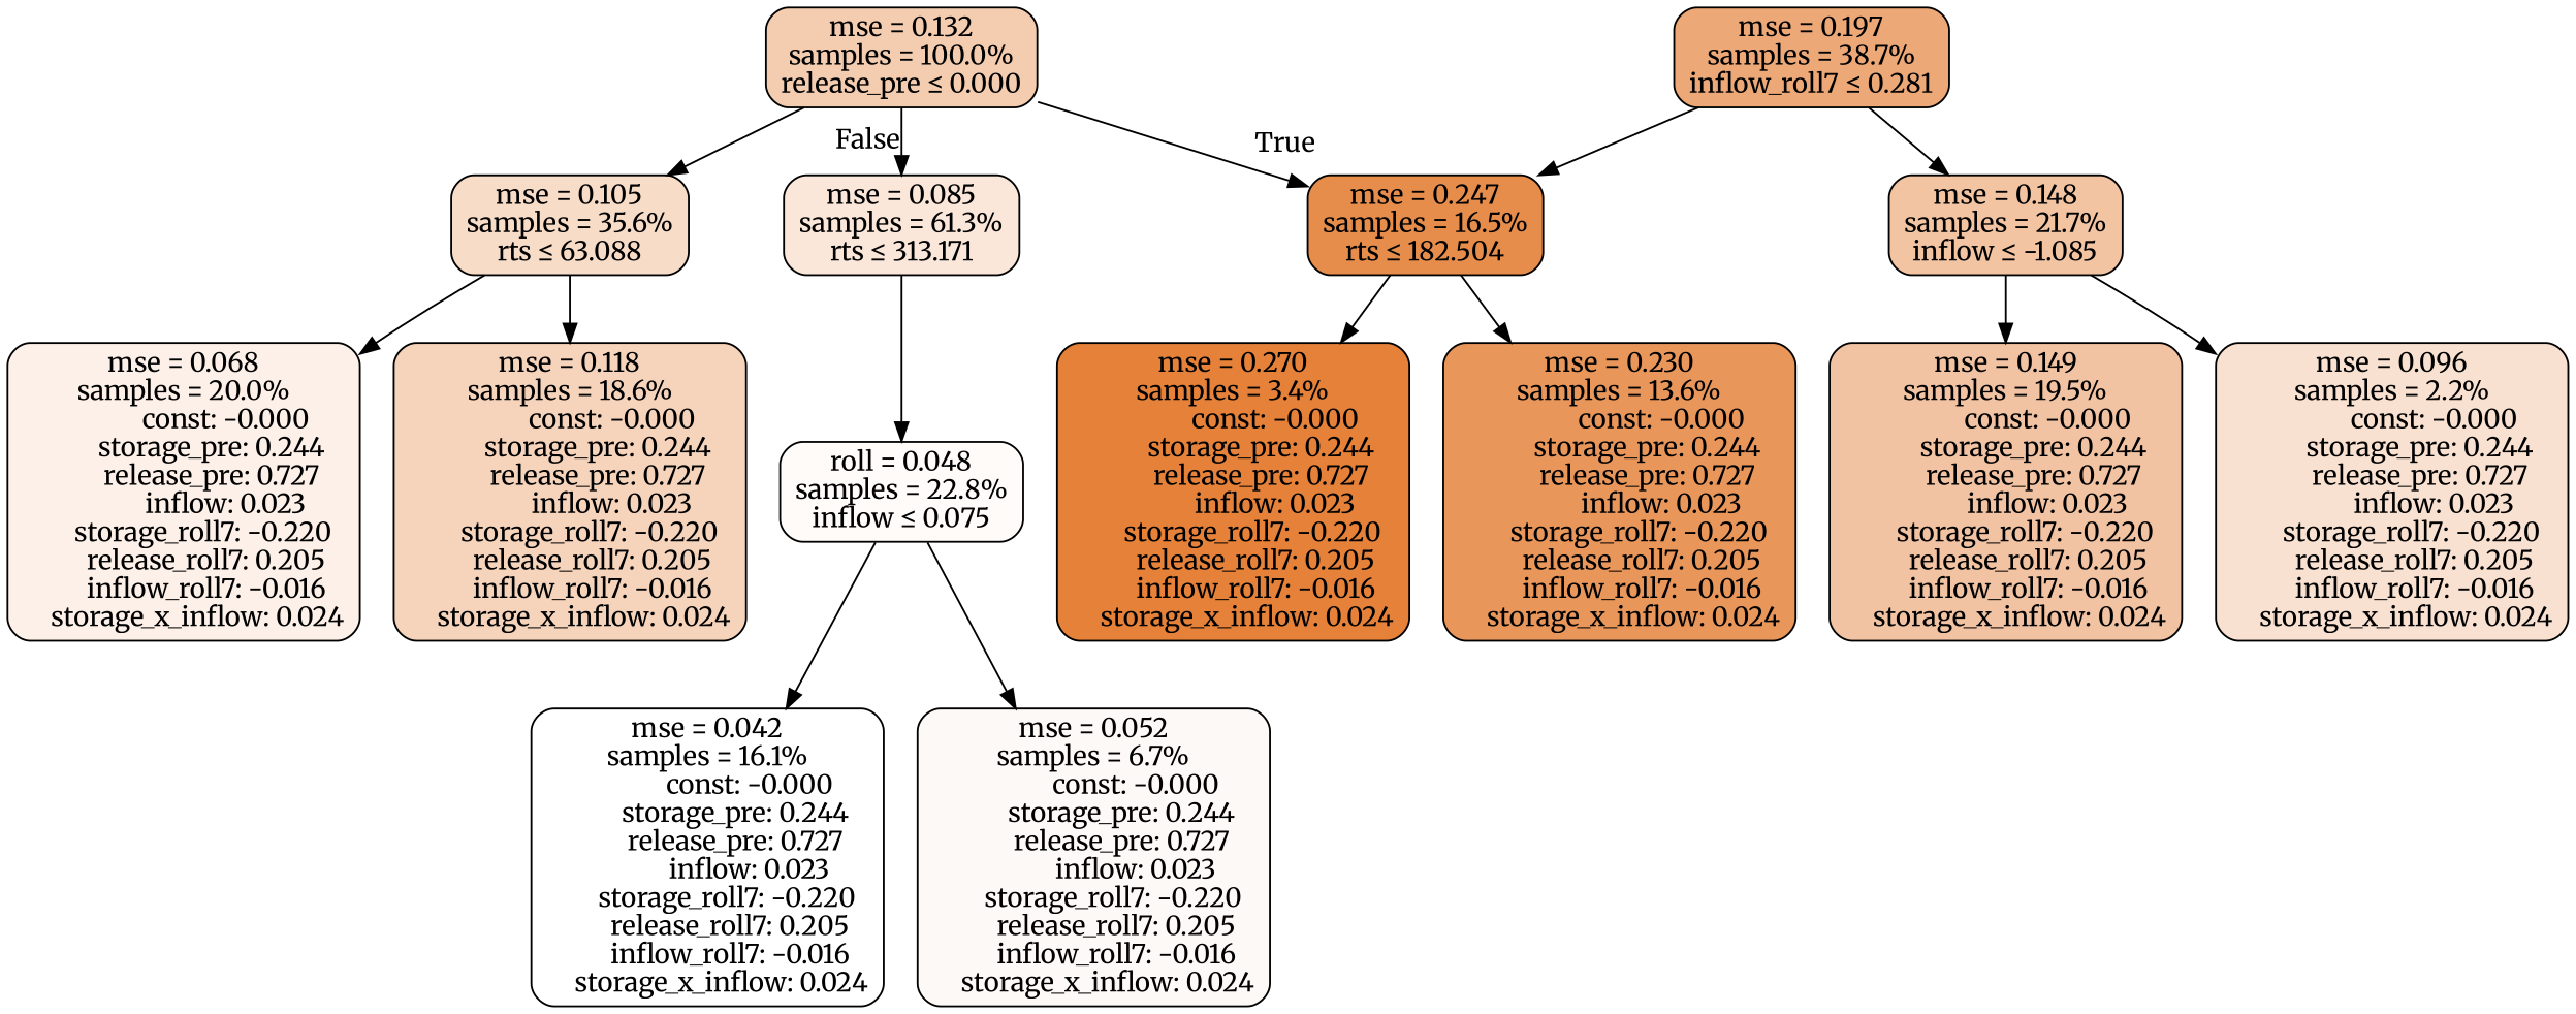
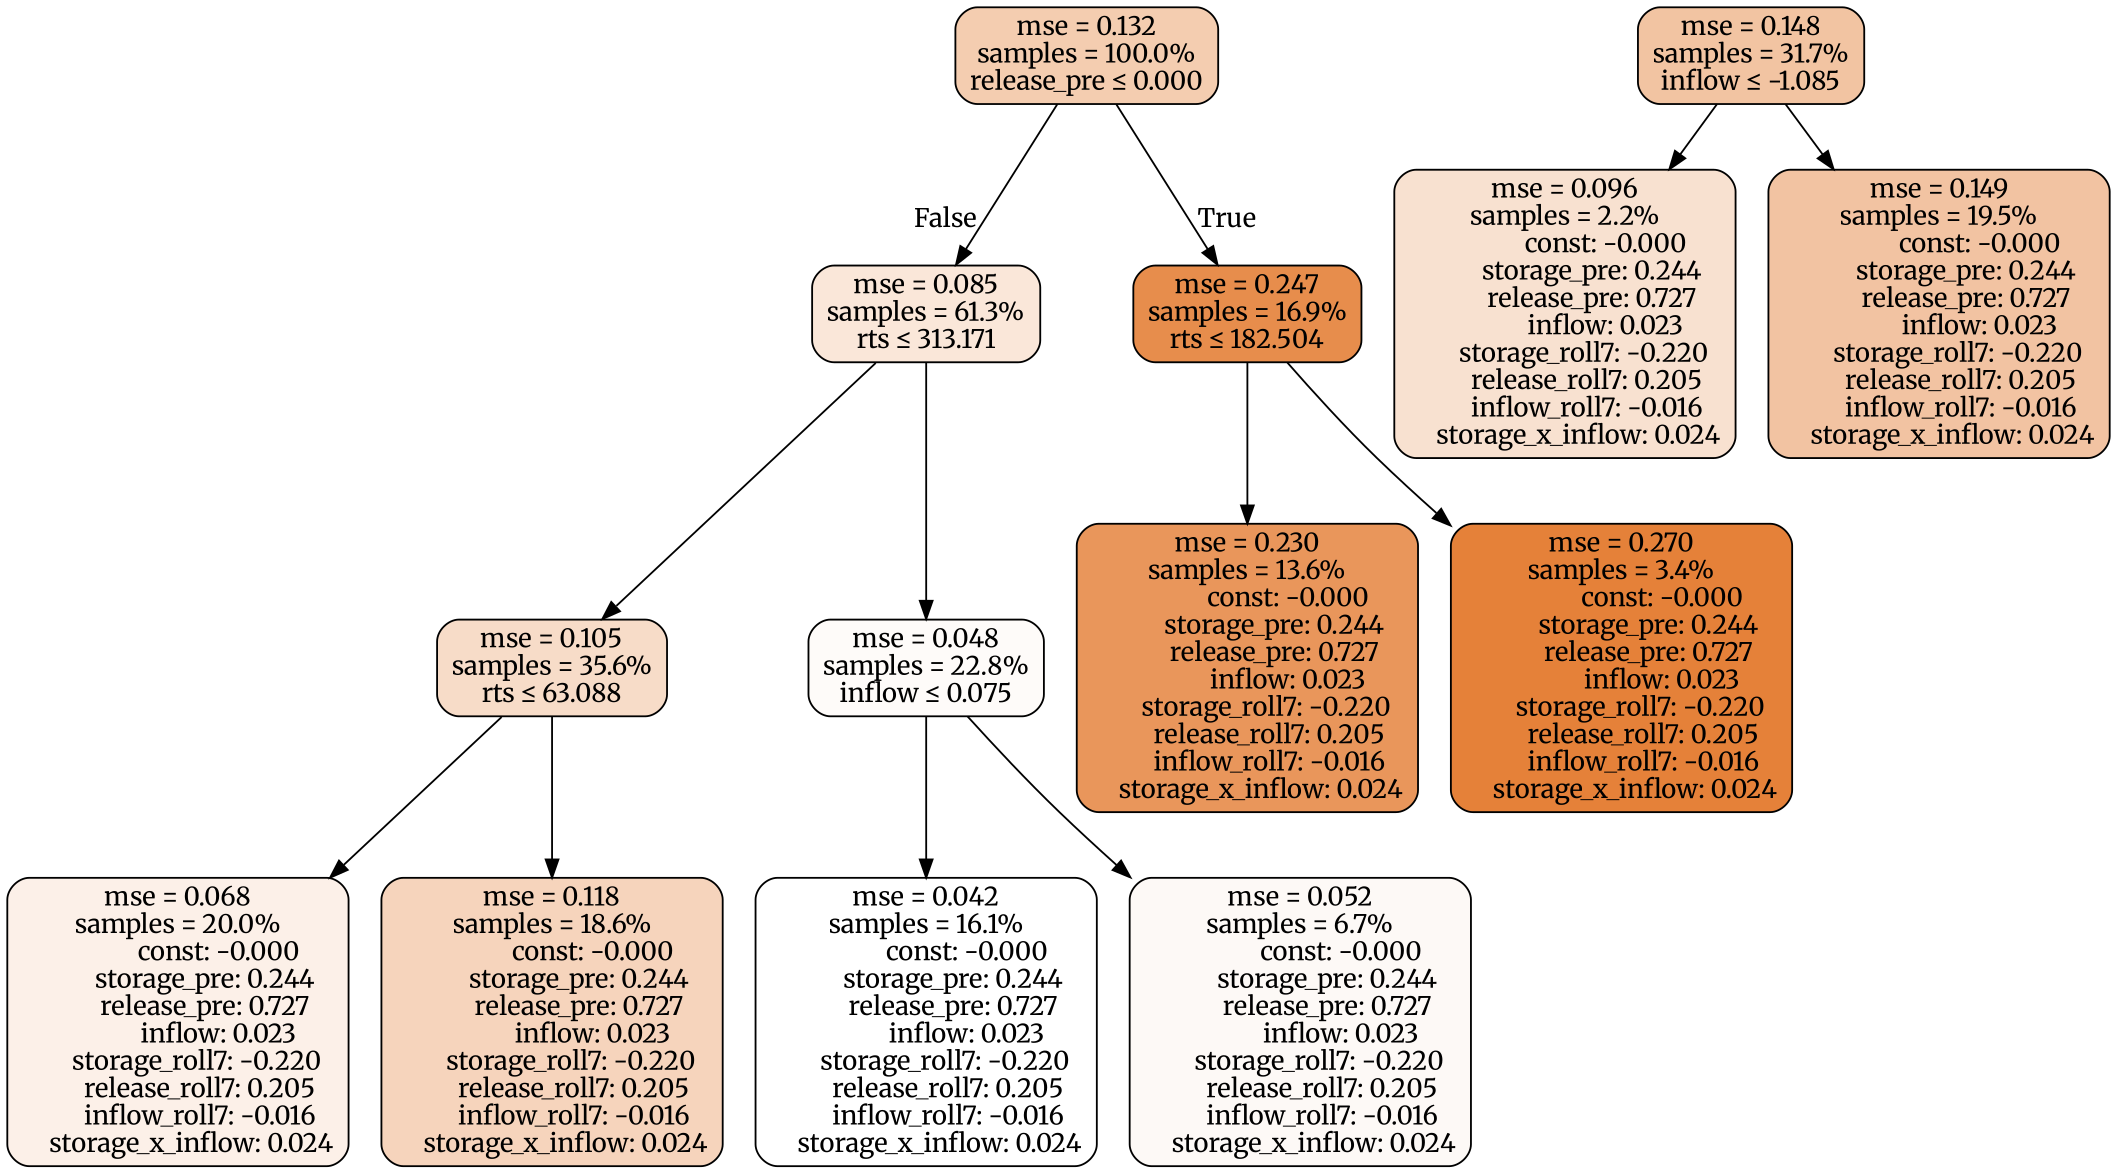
  digraph {
    fontname=Merriweather
    node [color=black fontname=Merriweather shape=rectangle style="filled, rounded"]
    edge [fontname=Merriweather]
    n1 [fillcolor="#f4cdb0" label="mse = 0.132\nsamples = 100.0%\nrelease_pre &le; 0.000"]
    n2 [fillcolor="#fae7d9" label="mse = 0.085\nsamples = 61.3%\nrts &le; 313.171"]
-   n3 [fillcolor="#e78d4c" label="mse = 0.247\nsamples = 16.5%\nrts &le; 182.504"]
+   n3 [fillcolor="#e78d4c" label="mse = 0.247\nsamples = 16.9%\nrts &le; 182.504"]
    n4 [fillcolor="#f7dcc8" label="mse = 0.105\nsamples = 35.6%\nrts &le; 63.088"]
-   n5 [fillcolor="#fefbf9" label="roll = 0.048\nsamples = 22.8%\ninflow &le; 0.075"]
-   n6 [fillcolor="#eda877" label="mse = 0.197\nsamples = 38.7%\ninflow_roll7 &le; 0.281"]
-   n7 [fillcolor="#f2c4a2" label="mse = 0.148\nsamples = 21.7%\ninflow &le; -1.085"]
+   n5 [fillcolor="#fefbf9" label="mse = 0.048\nsamples = 22.8%\ninflow &le; 0.075"]
+   n7 [fillcolor="#f2c4a2" label="mse = 0.148\nsamples = 31.7%\ninflow &le; -1.085"]
    n8 [fillcolor="#fcf0e8" label="mse = 0.068\nsamples = 20.0%\n               const: -0.000\n          storage_pre: 0.244\n          release_pre: 0.727\n               inflow: 0.023\n       storage_roll7: -0.220\n        release_roll7: 0.205\n        inflow_roll7: -0.016\n     storage_x_inflow: 0.024"]
    n9 [fillcolor="#f6d4bc" label="mse = 0.118\nsamples = 18.6%\n               const: -0.000\n          storage_pre: 0.244\n          release_pre: 0.727\n               inflow: 0.023\n       storage_roll7: -0.220\n        release_roll7: 0.205\n        inflow_roll7: -0.016\n     storage_x_inflow: 0.024"]
    n10 [fillcolor="#ffffff" label="mse = 0.042\nsamples = 16.1%\n               const: -0.000\n          storage_pre: 0.244\n          release_pre: 0.727\n               inflow: 0.023\n       storage_roll7: -0.220\n        release_roll7: 0.205\n        inflow_roll7: -0.016\n     storage_x_inflow: 0.024"]
    n11 [fillcolor="#fdf9f6" label="mse = 0.052\nsamples = 6.7%\n               const: -0.000\n          storage_pre: 0.244\n          release_pre: 0.727\n               inflow: 0.023\n       storage_roll7: -0.220\n        release_roll7: 0.205\n        inflow_roll7: -0.016\n     storage_x_inflow: 0.024"]
    n12 [fillcolor="#f8e1d0" label="mse = 0.096\nsamples = 2.2%\n               const: -0.000\n          storage_pre: 0.244\n          release_pre: 0.727\n               inflow: 0.023\n       storage_roll7: -0.220\n        release_roll7: 0.205\n        inflow_roll7: -0.016\n     storage_x_inflow: 0.024"]
    n13 [fillcolor="#f2c3a2" label="mse = 0.149\nsamples = 19.5%\n               const: -0.000\n          storage_pre: 0.244\n          release_pre: 0.727\n               inflow: 0.023\n       storage_roll7: -0.220\n        release_roll7: 0.205\n        inflow_roll7: -0.016\n     storage_x_inflow: 0.024"]
    n14 [fillcolor="#e9965b" label="mse = 0.230\nsamples = 13.6%\n               const: -0.000\n          storage_pre: 0.244\n          release_pre: 0.727\n               inflow: 0.023\n       storage_roll7: -0.220\n        release_roll7: 0.205\n        inflow_roll7: -0.016\n     storage_x_inflow: 0.024"]
    n15 [fillcolor="#e58139" label="mse = 0.270\nsamples = 3.4%\n               const: -0.000\n          storage_pre: 0.244\n          release_pre: 0.727\n               inflow: 0.023\n       storage_roll7: -0.220\n        release_roll7: 0.205\n        inflow_roll7: -0.016\n     storage_x_inflow: 0.024"]
    n1 -> n2 [headlabel=False labelangle=45 labeldistance=2.5]
    n1 -> n3 [headlabel=True labelangle=-45 labeldistance=2.5]
-   n1 -> n4
+   n2 -> n4
    n2 -> n5
    n3 -> n14
    n3 -> n15
    n4 -> n8
    n4 -> n9
    n5 -> n10
    n5 -> n11
-   n6 -> n3
-   n6 -> n7
    n7 -> n12
    n7 -> n13
  }
